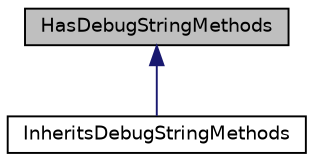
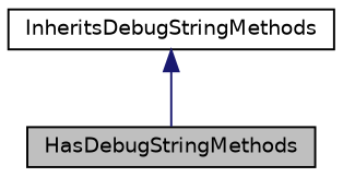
  digraph {
    node [color=black fontname=Helvetica fontsize=10 shape=record style=filled]
    n1 [fillcolor=grey75 fontcolor=black height=0.2 label=HasDebugStringMethods width=0.4]
    n2 [fillcolor=white height=0.2 label=InheritsDebugStringMethods width=0.4]
-   n1 -> n2 [color=midnightblue dir=back fontname=Helvetica fontsize=10 labelfontname=Helvetica labelfontsize=10 style=solid]
+   n2 -> n1 [color=midnightblue dir=back fontname=Helvetica fontsize=10 labelfontname=Helvetica labelfontsize=10 style=solid]
  }
